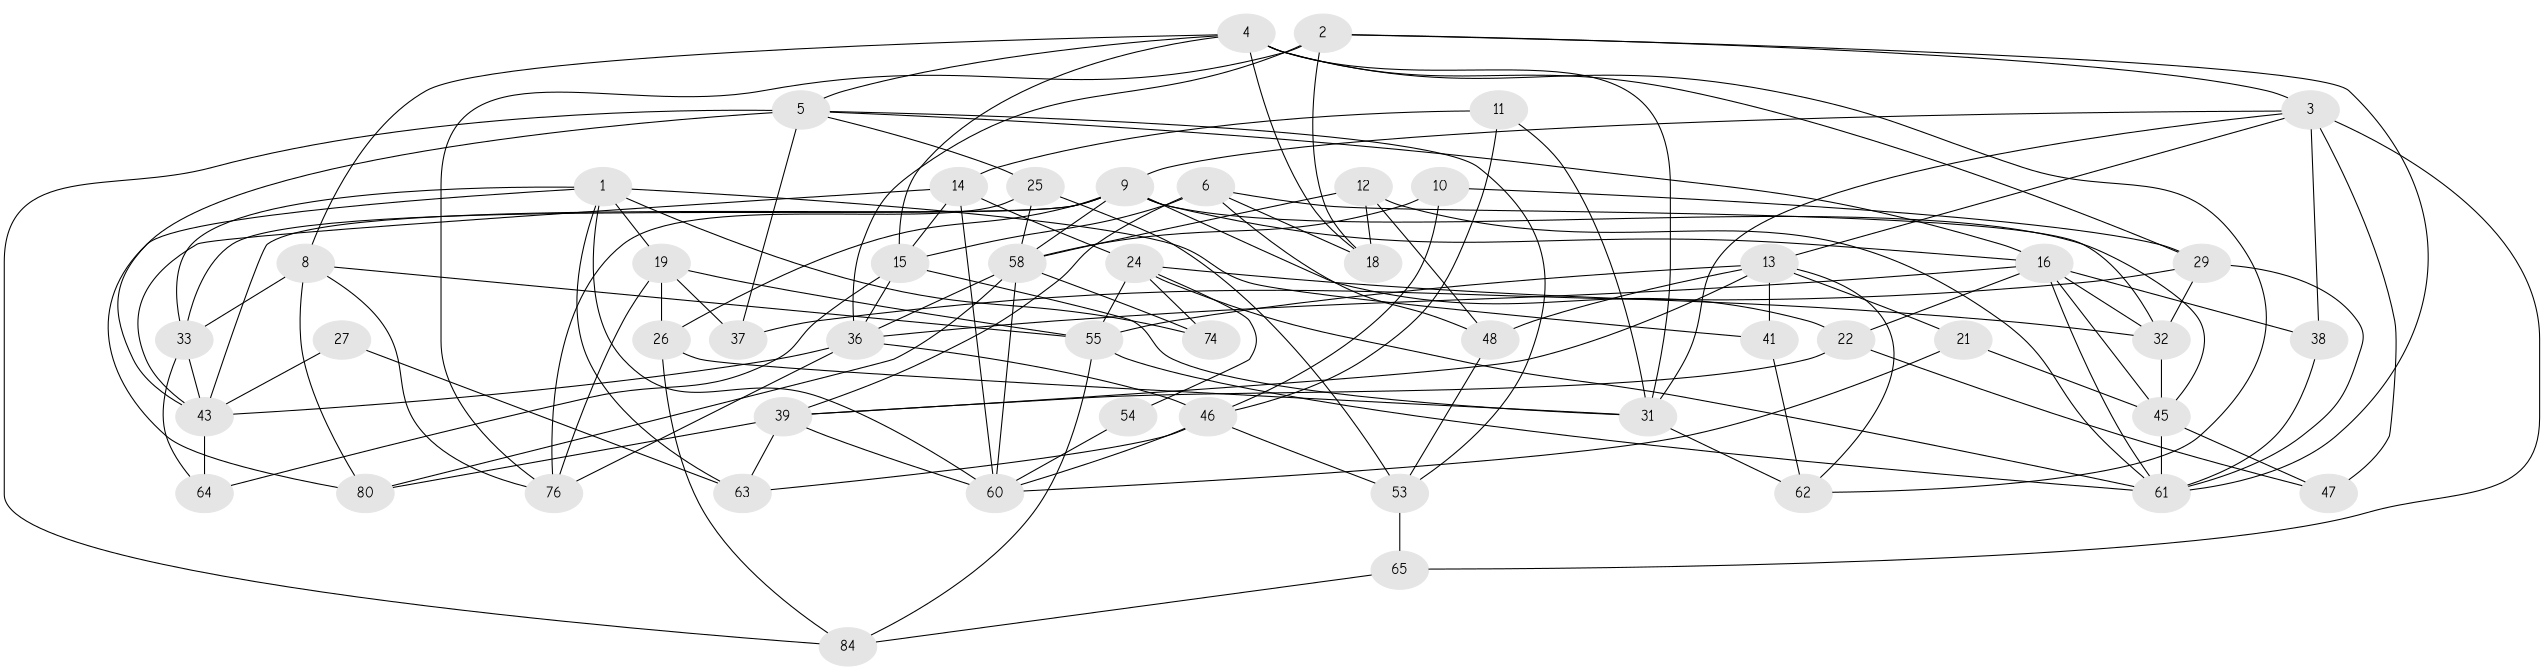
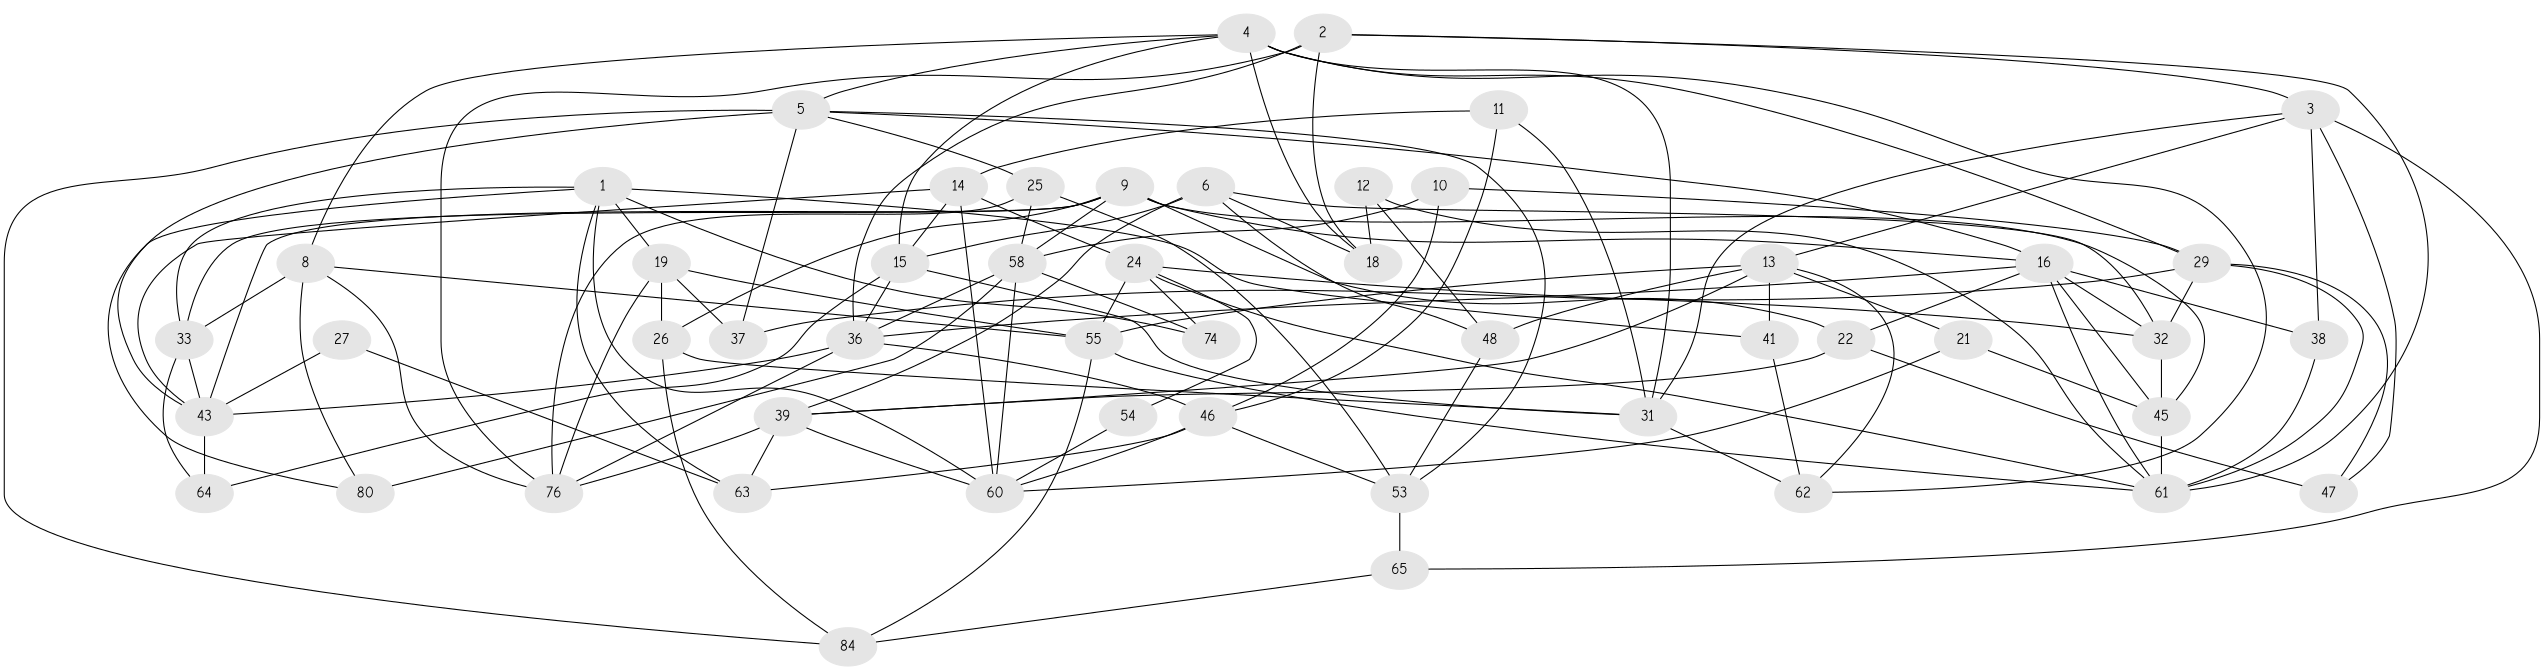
  graph {
    fontname="Comic Neue"
    node [color=gray90 fontname="Comic Neue" style=filled]
    edge [fontname="Comic Neue"]
    1 [super="+58"]
    19 [super="+44"]
    33 [super="+40"]
    41
    60 [super="+75"]
    63
    74
    80
    76 [super="+79"]
    37
    55 [super="+59"]
    26
    43 [super="+72"]
    64
    62 [super="+85"]
    2 [super="+69"]
    3 [super="+73"]
    18
    36 [super="+52"]
    61 [super="+78"]
    9 [super="+83"]
    13 [super="+30"]
    31 [super="+77"]
    38
    47
    65
    46 [super="+56"]
    45 [super="+66"]
    16 [super="+49"]
    22 [super="+35"]
    n31 [label=58 super="+34"]
    39 [super="+51"]
    48
    21
    84
    4 [super="+57"]
    5 [super="+7"]
    8 [super="+23"]
    15 [super="+70"]
    29 [super="+81"]
    25
    53
    32 [super="+42"]
    6
    10 [super="+71"]
    14 [super="+50"]
    24 [super="+82"]
    11
    12 [super="+17"]
    54
    27
    1 -- 19
    1 -- 33
    1 -- 41
    1 -- 60
    1 -- 63
    1 -- 74
    1 -- 80
    19 -- 76
    19 -- 37
    19 -- 55
    19 -- 26
    33 -- 43
    33 -- 64
    41 -- 62
    55 -- 61
    55 -- 84
    26 -- 31
    26 -- 84
    43 -- 64
    2 -- 76
    2 -- 3
    2 -- 18
    2 -- 36
    2 -- 61
-   3 -- 9
    3 -- 13
    3 -- 31
    3 -- 38
    3 -- 47
    3 -- 65
    36 -- 76
    36 -- 43
    36 -- 46
    9 -- 33
    9 -- 26
    9 -- 43
    9 -- 45
    9 -- 16
    9 -- 22
    9 -- n31
    13 -- 41
    13 -- 55
    13 -- 62
    13 -- 39
    13 -- 48
    13 -- 21
    31 -- 62
    38 -- 61
    65 -- 84
    46 -- 60
    46 -- 63
    46 -- 53
    45 -- 61
    16 -- 36
    16 -- 61
    16 -- 38
    16 -- 45
    16 -- 22
    16 -- 32
    22 -- 47
    22 -- 39
    n31 -- 60
    n31 -- 74
    n31 -- 80
    n31 -- 36
    39 -- 60
    39 -- 63
-   39 -- 80
+   39 -- 76
    48 -- 53
    21 -- 60
    21 -- 45
    4 -- 62
    4 -- 18
    4 -- 31
    4 -- 5
    4 -- 8
    4 -- 15
    4 -- 29
    5 -- 37
    5 -- 43
    5 -- 16
    5 -- 84
    5 -- 25
    5 -- 53
    8 -- 33
    8 -- 80
    8 -- 76
    8 -- 55
    15 -- 64
    15 -- 36
    15 -- 31
    29 -- 37
    29 -- 61 [weight=2]
-   45 -- 47
+   29 -- 47
    29 -- 32
    25 -- 76
    25 -- n31
    25 -- 53
    53 -- 65
    32 -- 45
    6 -- 18
    6 -- 39
    6 -- 48
    6 -- 15
    6 -- 32
    10 -- 46
    10 -- n31
    10 -- 29
    14 -- 60
    14 -- 43
    14 -- 15
    14 -- 24
    24 -- 74
    24 -- 55
    24 -- 61
    24 -- 32
    24 -- 54
    11 -- 31
    11 -- 46
    11 -- 14
    12 -- 18
    12 -- 61
-   12 -- n31
    12 -- 48
    54 -- 60
    27 -- 63
    27 -- 43
  }
